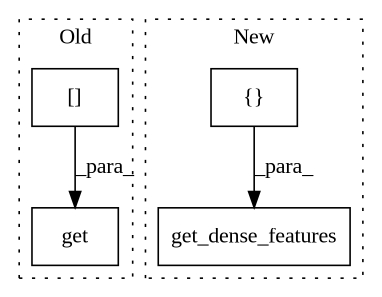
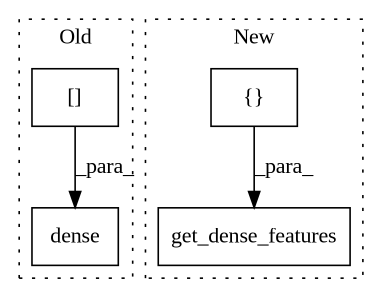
  digraph {
    fontname="Liberation Serif"
    node [a=32 shape=box fontname="Liberation Serif"]
    edge [fontname="Liberation Serif"]
    n1 [a=2 l="20,1" label="[]" s="6643,6671"]
-   n2 [l="4,1" label=get s="6639,6672"]
+   n2 [l="4,1" label=dense s="6639,6672"]
    n3 [l="19,1" label=get_dense_features s="6845,6882"]
    n4 [a=4 l=2 label="{}" s=6880]
    subgraph cluster_1 {
      label=Old
      style=dotted
      n1
      n2
    }
    subgraph cluster_2 {
      label=New
      style=dotted
      n3
      n4
    }
    n1 -> n2 [label=_para_]
    n4 -> n3 [label=_para_]
  }
